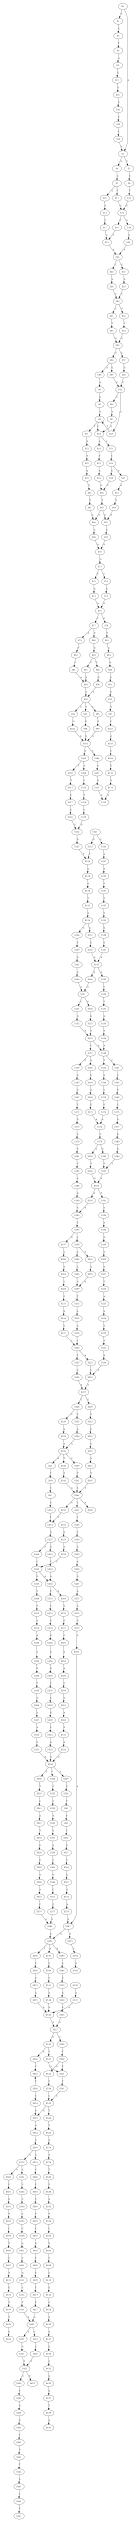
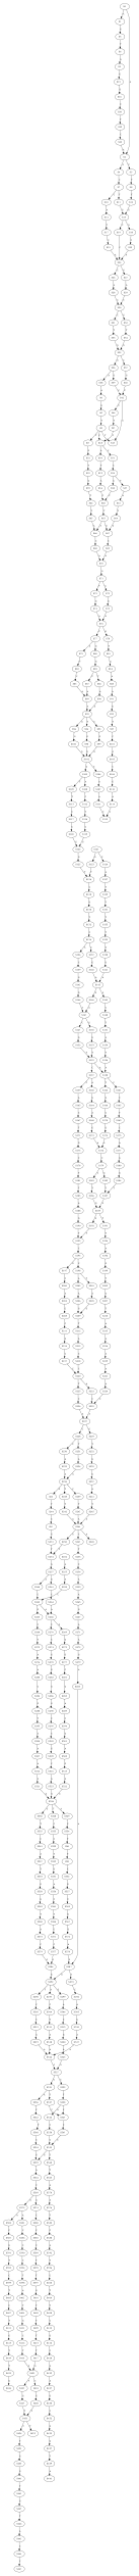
  strict digraph {
    fontname="PT Serif"
    node [fontname="PT Serif"]
    edge [fontname="PT Serif"]
    S0
    S1
    S2
    S3
    S4
    S5
    S6
    S7
    S8
    S9
    S10
    S11
    S12
    S13
    S14
    S15
    S16
    S17
    S18
    S19
    S20
    S21
    S22
    S23
    S24
    S25
    S26
    S27
    S28
    S29
    S30
    S31
    S32
    S33
    S34
    S35
    S36
    S37
    S38
    S39
    S40
    S41
    S42
    S43
    S44
    S45
    S46
    S47
    S48
    S49
    S50
    S51
    S52
    S53
    S54
    S55
    S56
    S57
    S58
    S59
    S60
    S61
    S62
    S63
    S64
    S65
    S66
    S67
    S68
    S69
    S70
    S71
    S72
    S73
    S74
    S75
    S76
    S77
    S78
    S79
    S80
    S81
    S82
    S83
    S84
    S85
    S86
    S87
    S88
    S89
    S90
    S91
    S92
    S93
    S94
    S95
    S96
    S97
    S98
    S99
    S100
    S101
    S102
    S103
    S104
    S105
    S106
    S107
    S108
    S109
    S110
    S111
    S112
    S113
    S114
    S115
    S116
    S117
    S119
    S120
    S122
    S121
    S123
    S124
    S125
    S126
    S127
    S128
    S129
    S130
    S131
    S132
    S133
    S134
    S135
    S136
    S137
    S138
    S139
    S140
    S141
    S142
    S143
    S144
    S145
    S146
    S147
    S148
    S149
    S150
    S151
    S152
    S153
    S154
    S155
    S156
    S157
    S158
    S159
    S160
    S161
    S162
    S163
    S164
    S165
    S166
    S167
    S168
    S169
    S170
    S171
    S172
    S173
    S174
    S175
    S176
    S177
    S178
    S179
    S180
    S181
    S182
    S183
    S184
    S185
    S186
    S187
    S188
    S189
    S190
    S191
    S192
    S193
    S194
    S195
    S196
    S197
    S198
    S199
    S200
    S201
    S202
    S203
    S204
    S205
    S206
    S207
    S208
    S209
    S210
    S211
    S212
    S213
    S214
    S215
    S216
    S217
    S218
    S219
    S220
    S221
    S222
    S223
    S224
    S225
    S226
    S227
    S228
    S229
    S230
    S231
    S232
    S233
    S234
    S235
    S236
    S237
    S238
    S239
    S240
    S241
    S242
    S243
    S244
    S245
    S246
    S247
    S248
    S249
    S250
    S251
    S253
    S254
    S252
    S255
    S256
    S257
    S258
    S259
    S260
    S261
    S262
    S263
    S264
    S265
    S266
    S267
    S268
    S269
    S270
    S271
    S272
    S273
    S274
    S275
    S276
    S277
    S278
    S279
    S280
    S281
    S282
    S283
    S284
    S285
    S286
    S287
    S288
    S289
    S290
    S291
    S292
    S293
    S294
    S295
    S296
    S297
    S298
    S299
    S300
    S301
    S302
    S303
    S304
    S305
    S306
    S307
    S308
    S309
    S310
    S311
    S312
    S313
    S314
    S315
    S316
    S317
    S318
    S319
    S320
    S321
    S322
    S323
    S324
    S325
    S326
    S327
    S328
    S329
    S330
    S331
    S332
    S333
    S334
    S335
    S336
    S337
    S338
    S339
    S340
    S341
    S342
    S343
    S344
    S345
    S346
    S347
    S348
    S349
    S350
    S351
    S352
    S353
    S354
    S355
    S356
    S357
    S358
    S359
    S360
    S361
    S362
    S363
    S364
    S365
    S366
    S367
    S368
    S369
    S370
    S371
    S372
    S373
    S374
    S375
    S376
    S377
    S378
    S379
    S380
    S381
    S382
    S383
    S384
    S385
    S386
    S387
    S388
    S389
    S390
    S391
    S392
    S393
    S394
    S395
    S396
    S397
    S398
    S399
    S400
    S401
    S402
    S403
    S404
    S405
    S406
    S407
    S408
    S409
    S410
    S411
    S412
    S413
    S414
    S415
    S416
    S417
    S418
    S419
    S420
    S421
    S422
    S423
    S424
    S425
    S426
    S427
    S428
    S429
    S430
    S431
    S432
    S433
    S434
    S435
    S436
    S437
    S438
    S439
    S440
    S441
    S442
    S443
    S444
    S445
    S446
    S447
    S0 -> S1 [label=A]
    S0 -> S2 [label=A]
    S1 -> S3 [label=G]
    S2 -> S4 [label=A]
    S2 -> S5 [label=C]
    S3 -> S6 [label=T]
    S4 -> S7 [label=C]
    S5 -> S8 [label=T]
    S6 -> S9 [label=A]
    S7 -> S10 [label=C]
    S7 -> S11 [label=T]
    S8 -> S12 [label=T]
    S9 -> S13 [label=G]
    S10 -> S14 [label=A]
    S11 -> S15 [label=G]
    S12 -> S15 [label=G]
    S13 -> S16 [label=G]
    S14 -> S17 [label=C]
    S15 -> S18 [label=A]
    S15 -> S19 [label=C]
    S16 -> S20 [label=C]
    S17 -> S21 [label=C]
    S18 -> S22 [label=C]
-   S19 -> S21 [label=C]
+   S19 -> S24 [label=C]
    S20 -> S23 [label=T]
    S21 -> S24 [label=A]
    S22 -> S24 [label=A]
    S23 -> S25 [label=C]
    S24 -> S26 [label=C]
    S24 -> S27 [label=G]
    S25 -> S2 [label=A]
    S26 -> S28 [label=A]
    S27 -> S29 [label=A]
    S28 -> S30 [label=C]
    S29 -> S30 [label=C]
    S30 -> S31 [label=C]
    S30 -> S32 [label=G]
    S31 -> S33 [label=T]
    S32 -> S34 [label=T]
    S33 -> S35 [label=G]
    S34 -> S35 [label=G]
    S35 -> S36 [label=G]
    S35 -> S37 [label=C]
    S36 -> S38 [label=A]
    S36 -> S39 [label=G]
    S37 -> S40 [label=G]
    S38 -> S41 [label=A]
    S39 -> S42 [label=C]
    S40 -> S42 [label=C]
    S41 -> S43 [label=G]
    S42 -> S44 [label=C]
    S42 -> S45 [label=G]
    S43 -> S46 [label=T]
    S44 -> S47 [label=T]
-   S45 -> S46 [label=T]
+   S46 -> S45 [label=T]
    S46 -> S48 [label=C]
    S46 -> S49 [label=T]
    S47 -> S48 [label=C]
    S48 -> S50 [label=A]
    S48 -> S51 [label=C]
    S49 -> S52 [label=G]
    S50 -> S53 [label=T]
    S51 -> S54 [label=C]
    S52 -> S55 [label=T]
    S53 -> S56 [label=A]
    S54 -> S57 [label=T]
    S54 -> S58 [label=A]
    S55 -> S59 [label=G]
    S56 -> S60 [label=C]
    S57 -> S61 [label=A]
    S58 -> S60 [label=C]
    S59 -> S62 [label=T]
    S60 -> S63 [label=T]
    S61 -> S64 [label=T]
    S62 -> S65 [label=T]
    S63 -> S66 [label=A]
    S63 -> S67 [label=G]
    S64 -> S67 [label=G]
    S65 -> S66 [label=A]
    S66 -> S68 [label=C]
    S67 -> S69 [label=C]
    S68 -> S70 [label=A]
    S69 -> S70 [label=A]
    S70 -> S71 [label=G]
    S71 -> S72 [label=T]
    S71 -> S73 [label=C]
    S72 -> S74 [label=G]
    S73 -> S75 [label=G]
    S74 -> S76 [label=A]
    S75 -> S76 [label=A]
    S76 -> S77 [label=C]
    S76 -> S78 [label=G]
    S77 -> S79 [label=A]
    S77 -> S80 [label=G]
    S78 -> S81 [label=T]
    S79 -> S82 [label=T]
    S80 -> S83 [label=G]
    S81 -> S84 [label=A]
    S82 -> S85 [label=C]
    S83 -> S86 [label=T]
    S83 -> S87 [label=C]
    S84 -> S88 [label=A]
    S85 -> S89 [label=A]
    S86 -> S90 [label=A]
    S87 -> S89 [label=A]
    S88 -> S91 [label=A]
    S89 -> S92 [label=A]
    S90 -> S92 [label=A]
    S91 -> S93 [label=G]
    S92 -> S94 [label=T]
    S92 -> S95 [label=C]
    S92 -> S96 [label=G]
    S93 -> S97 [label=T]
    S94 -> S98 [label=G]
    S95 -> S99 [label=G]
    S96 -> S100 [label=G]
    S97 -> S101 [label=C]
    S98 -> S102 [label=G]
    S99 -> S102 [label=G]
    S100 -> S102 [label=G]
    S101 -> S103 [label=A]
    S102 -> S104 [label=C]
    S102 -> S105 [label=G]
    S103 -> S106 [label=C]
    S104 -> S107 [label=A]
    S105 -> S108 [label=A]
    S105 -> S109 [label=T]
    S106 -> S110 [label=G]
    S107 -> S111 [label=A]
    S108 -> S112 [label=C]
    S109 -> S113 [label=T]
    S110 -> S114 [label=A]
    S111 -> S115 [label=C]
    S112 -> S116 [label=T]
    S113 -> S117 [label=C]
    S114 -> S115 [label=C]
    S116 -> S119 [label=C]
    S117 -> S120 [label=C]
    S119 -> S122 [label=G]
    S120 -> S122 [label=G]
    S122 -> S125 [label=G]
    S121 -> S123 [label=G]
    S121 -> S124 [label=C]
    S123 -> S126 [label=T]
    S124 -> S127 [label=A]
    S125 -> S126 [label=T]
    S126 -> S128 [label=C]
    S127 -> S129 [label=T]
    S128 -> S130 [label=G]
    S129 -> S131 [label=T]
    S130 -> S132 [label=T]
    S131 -> S133 [label=T]
    S132 -> S134 [label=C]
    S133 -> S135 [label=T]
    S134 -> S136 [label=A]
    S134 -> S137 [label=C]
    S135 -> S138 [label=G]
    S136 -> S139 [label=C]
    S137 -> S140 [label=G]
    S138 -> S141 [label=G]
    S139 -> S142 [label=G]
    S140 -> S143 [label=A]
    S141 -> S143 [label=A]
    S142 -> S144 [label=G]
    S143 -> S145 [label=A]
    S143 -> S146 [label=G]
    S144 -> S147 [label=A]
    S145 -> S148 [label=C]
    S146 -> S147 [label=A]
    S147 -> S149 [label=C]
    S147 -> S150 [label=G]
    S148 -> S151 [label=T]
    S149 -> S152 [label=G]
    S150 -> S153 [label=G]
    S151 -> S154 [label=A]
    S152 -> S155 [label=T]
    S153 -> S155 [label=T]
    S154 -> S156 [label=T]
    S155 -> S157 [label=C]
    S155 -> S158 [label=A]
    S156 -> S158 [label=A]
    S157 -> S159 [label=C]
    S157 -> S160 [label=A]
    S158 -> S161 [label=C]
    S158 -> S162 [label=T]
    S159 -> S163 [label=A]
    S160 -> S164 [label=G]
    S161 -> S165 [label=C]
    S162 -> S166 [label=G]
    S163 -> S167 [label=C]
    S164 -> S168 [label=A]
    S165 -> S169 [label=T]
    S166 -> S170 [label=C]
    S167 -> S171 [label=T]
    S168 -> S172 [label=G]
    S169 -> S173 [label=C]
    S170 -> S174 [label=G]
    S171 -> S175 [label=G]
    S172 -> S176 [label=A]
    S173 -> S177 [label=A]
    S174 -> S176 [label=A]
    S175 -> S178 [label=C]
    S176 -> S179 [label=C]
    S177 -> S180 [label=G]
    S178 -> S181 [label=T]
    S179 -> S182 [label=C]
    S179 -> S183 [label=G]
    S180 -> S184 [label=G]
    S181 -> S185 [label=T]
    S182 -> S186 [label=T]
    S183 -> S187 [label=T]
    S184 -> S187 [label=T]
    S185 -> S188 [label=A]
    S186 -> S189 [label=G]
    S187 -> S189 [label=G]
    S188 -> S190 [label=G]
    S189 -> S191 [label=T]
    S189 -> S192 [label=G]
    S190 -> S193 [label=T]
    S191 -> S194 [label=T]
    S192 -> S193 [label=T]
    S193 -> S195 [label=C]
    S194 -> S196 [label=A]
    S195 -> S197 [label=G]
    S195 -> S198 [label=C]
    S196 -> S199 [label=G]
    S197 -> S200 [label=C]
    S198 -> S201 [label=T]
    S198 -> S202 [label=A]
    S199 -> S203 [label=T]
    S200 -> S204 [label=A]
    S201 -> S205 [label=A]
    S202 -> S206 [label=A]
    S203 -> S207 [label=G]
    S204 -> S208 [label=C]
    S205 -> S209 [label=G]
    S206 -> S209 [label=G]
    S207 -> S210 [label=T]
    S208 -> S211 [label=C]
    S209 -> S212 [label=T]
    S210 -> S213 [label=A]
    S211 -> S214 [label=G]
    S212 -> S215 [label=A]
    S213 -> S216 [label=A]
    S214 -> S217 [label=C]
    S215 -> S218 [label=C]
    S216 -> S219 [label=A]
    S217 -> S220 [label=C]
    S218 -> S220 [label=C]
    S219 -> S221 [label=A]
    S220 -> S222 [label=A]
    S220 -> S223 [label=T]
    S221 -> S224 [label=A]
    S222 -> S225 [label=C]
    S223 -> S226 [label=C]
    S224 -> S225 [label=C]
    S225 -> S227 [label=A]
    S226 -> S227 [label=A]
    S227 -> S228 [label=C]
    S227 -> S229 [label=G]
    S228 -> S230 [label=C]
    S228 -> S231 [label=T]
    S229 -> S232 [label=T]
    S230 -> S233 [label=A]
    S231 -> S234 [label=A]
    S232 -> S235 [label=G]
    S233 -> S236 [label=A]
    S234 -> S236 [label=A]
    S235 -> S237 [label=G]
    S236 -> S238 [label=T]
    S236 -> S239 [label=C]
    S236 -> S240 [label=G]
    S237 -> S241 [label=A]
    S238 -> S242 [label=T]
    S239 -> S243 [label=T]
    S240 -> S244 [label=T]
    S241 -> S245 [label=T]
    S242 -> S246 [label=A]
    S243 -> S246 [label=A]
    S244 -> S247 [label=C]
    S245 -> S246 [label=A]
    S246 -> S248 [label=A]
    S246 -> S249 [label=C]
    S246 -> S250 [label=G]
    S247 -> S251 [label=G]
    S249 -> S253 [label=T]
    S250 -> S254 [label=T]
    S251 -> S254 [label=T]
    S253 -> S256 [label=C]
    S254 -> S257 [label=G]
    S252 -> S255 [label=A]
    S255 -> S258 [label=A]
    S256 -> S259 [label=A]
    S257 -> S260 [label=A]
    S257 -> S261 [label=G]
    S258 -> S262 [label=C]
    S259 -> S263 [label=A]
    S260 -> S262 [label=C]
    S261 -> S264 [label=C]
    S262 -> S265 [label=G]
    S262 -> S266 [label=A]
    S263 -> S267 [label=G]
    S264 -> S266 [label=A]
    S265 -> S268 [label=C]
    S266 -> S269 [label=G]
    S266 -> S270 [label=C]
    S267 -> S271 [label=A]
    S268 -> S272 [label=T]
    S269 -> S273 [label=G]
    S270 -> S274 [label=C]
    S271 -> S275 [label=A]
    S272 -> S276 [label=A]
    S273 -> S277 [label=G]
    S274 -> S278 [label=G]
    S275 -> S279 [label=G]
    S276 -> S280 [label=A]
    S277 -> S281 [label=C]
    S278 -> S282 [label=G]
    S279 -> S283 [label=A]
    S280 -> S284 [label=C]
    S281 -> S285 [label=G]
    S282 -> S286 [label=G]
    S283 -> S287 [label=A]
    S284 -> S288 [label=G]
    S285 -> S289 [label=A]
    S286 -> S290 [label=G]
    S287 -> S291 [label=A]
    S287 -> S292 [label=G]
    S288 -> S293 [label=T]
    S289 -> S294 [label=C]
    S290 -> S295 [label=C]
    S291 -> S296 [label=C]
    S292 -> S297 [label=A]
    S292 -> S298 [label=T]
    S292 -> S299 [label=G]
    S293 -> S300 [label=A]
    S294 -> S301 [label=G]
    S295 -> S302 [label=C]
    S296 -> S303 [label=A]
    S297 -> S304 [label=C]
    S298 -> S305 [label=C]
    S299 -> S306 [label=A]
    S300 -> S307 [label=A]
    S301 -> S308 [label=A]
    S302 -> S309 [label=G]
+   S303 -> S310 [label=G]
    S304 -> S311 [label=T]
    S305 -> S312 [label=C]
    S306 -> S313 [label=C]
    S307 -> S314 [label=A]
    S308 -> S315 [label=G]
    S309 -> S316 [label=C]
    S310 -> S317 [label=A]
    S311 -> S318 [label=A]
    S312 -> S319 [label=A]
    S313 -> S320 [label=G]
    S314 -> S321 [label=A]
    S315 -> S322 [label=A]
    S316 -> S323 [label=A]
    S317 -> S324 [label=A]
    S318 -> S324 [label=A]
    S319 -> S324 [label=A]
    S320 -> S325 [label=A]
    S321 -> S326 [label=G]
    S322 -> S326 [label=G]
    S323 -> S326 [label=G]
    S324 -> S327 [label=A]
    S325 -> S327 [label=A]
    S326 -> S328 [label=T]
    S326 -> S329 [label=A]
    S326 -> S330 [label=G]
    S327 -> S331 [label=G]
    S327 -> S332 [label=C]
    S328 -> S333 [label=C]
    S329 -> S334 [label=C]
    S330 -> S335 [label=T]
    S331 -> S336 [label=A]
    S331 -> S337 [label=T]
    S332 -> S338 [label=T]
    S333 -> S339 [label=C]
    S334 -> S340 [label=T]
    S335 -> S341 [label=C]
    S336 -> S342 [label=C]
    S337 -> S343 [label=C]
    S338 -> S343 [label=C]
    S338 -> S344 [label=A]
    S339 -> S345 [label=T]
    S340 -> S346 [label=T]
    S341 -> S347 [label=A]
-   S348 -> S342 [label=T]
+   S342 -> S348 [label=T]
    S343 -> S349 [label=C]
    S344 -> S350 [label=C]
    S345 -> S351 [label=G]
    S346 -> S352 [label=C]
    S347 -> S353 [label=T]
    S348 -> S354 [label=C]
    S349 -> S355 [label=C]
    S350 -> S355 [label=C]
    S351 -> S356 [label=A]
    S352 -> S357 [label=G]
    S353 -> S358 [label=G]
    S354 -> S359 [label=G]
    S355 -> S359 [label=G]
    S355 -> S360 [label=T]
    S356 -> S361 [label=C]
    S357 -> S362 [label=C]
    S358 -> S363 [label=G]
    S359 -> S364 [label=A]
    S360 -> S365 [label=T]
    S361 -> S366 [label=T]
    S362 -> S367 [label=G]
    S363 -> S368 [label=T]
    S364 -> S369 [label=C]
    S365 -> S370 [label=A]
    S366 -> S371 [label=C]
    S367 -> S372 [label=G]
    S368 -> S373 [label=A]
    S369 -> S374 [label=A]
    S369 -> S375 [label=G]
    S370 -> S376 [label=A]
    S371 -> S377 [label=C]
    S372 -> S378 [label=A]
    S373 -> S379 [label=C]
    S374 -> S380 [label=C]
    S375 -> S381 [label=A]
    S375 -> S382 [label=A]
    S376 -> S383 [label=T]
    S377 -> S384 [label=A]
    S378 -> S287 [label=A]
    S379 -> S384 [label=A]
    S380 -> S385 [label=C]
    S381 -> S386 [label=C]
    S382 -> S387 [label=C]
    S383 -> S388 [label=C]
    S384 -> S292 [label=G]
    S385 -> S389 [label=C]
    S386 -> S390 [label=C]
    S387 -> S391 [label=G]
    S388 -> S392 [label=A]
    S389 -> S393 [label=T]
    S390 -> S394 [label=C]
    S391 -> S395 [label=T]
    S392 -> S396 [label=T]
    S393 -> S397 [label=T]
    S394 -> S398 [label=T]
    S395 -> S399 [label=C]
    S396 -> S400 [label=C]
    S397 -> S401 [label=G]
    S398 -> S402 [label=A]
    S399 -> S403 [label=T]
    S400 -> S404 [label=T]
    S401 -> S405 [label=T]
    S402 -> S406 [label=T]
    S403 -> S407 [label=C]
    S404 -> S408 [label=T]
    S405 -> S409 [label=T]
    S406 -> S410 [label=G]
    S407 -> S411 [label=T]
    S408 -> S412 [label=C]
    S409 -> S413 [label=T]
    S410 -> S414 [label=C]
    S411 -> S415 [label=G]
    S412 -> S416 [label=G]
    S413 -> S417 [label=T]
    S414 -> S418 [label=T]
    S415 -> S419 [label=T]
    S416 -> S420 [label=C]
    S417 -> S421 [label=G]
    S418 -> S421 [label=G]
    S419 -> S422 [label=T]
    S420 -> S423 [label=A]
    S421 -> S424 [label=C]
    S421 -> S425 [label=T]
    S422 -> S426 [label=G]
    S423 -> S427 [label=A]
    S424 -> S428 [label=G]
    S425 -> S429 [label=G]
    S427 -> S430 [label=G]
    S428 -> S431 [label=T]
    S429 -> S431 [label=T]
    S430 -> S432 [label=C]
    S431 -> S433 [label=T]
    S431 -> S434 [label=C]
    S432 -> S435 [label=G]
    S434 -> S436 [label=T]
    S435 -> S437 [label=G]
    S436 -> S438 [label=G]
    S437 -> S439 [label=T]
    S438 -> S440 [label=G]
    S439 -> S441 [label=A]
    S440 -> S442 [label=T]
    S442 -> S443 [label=G]
    S443 -> S444 [label=T]
    S444 -> S445 [label=A]
    S445 -> S446 [label=C]
    S446 -> S447 [label=T]
  }
